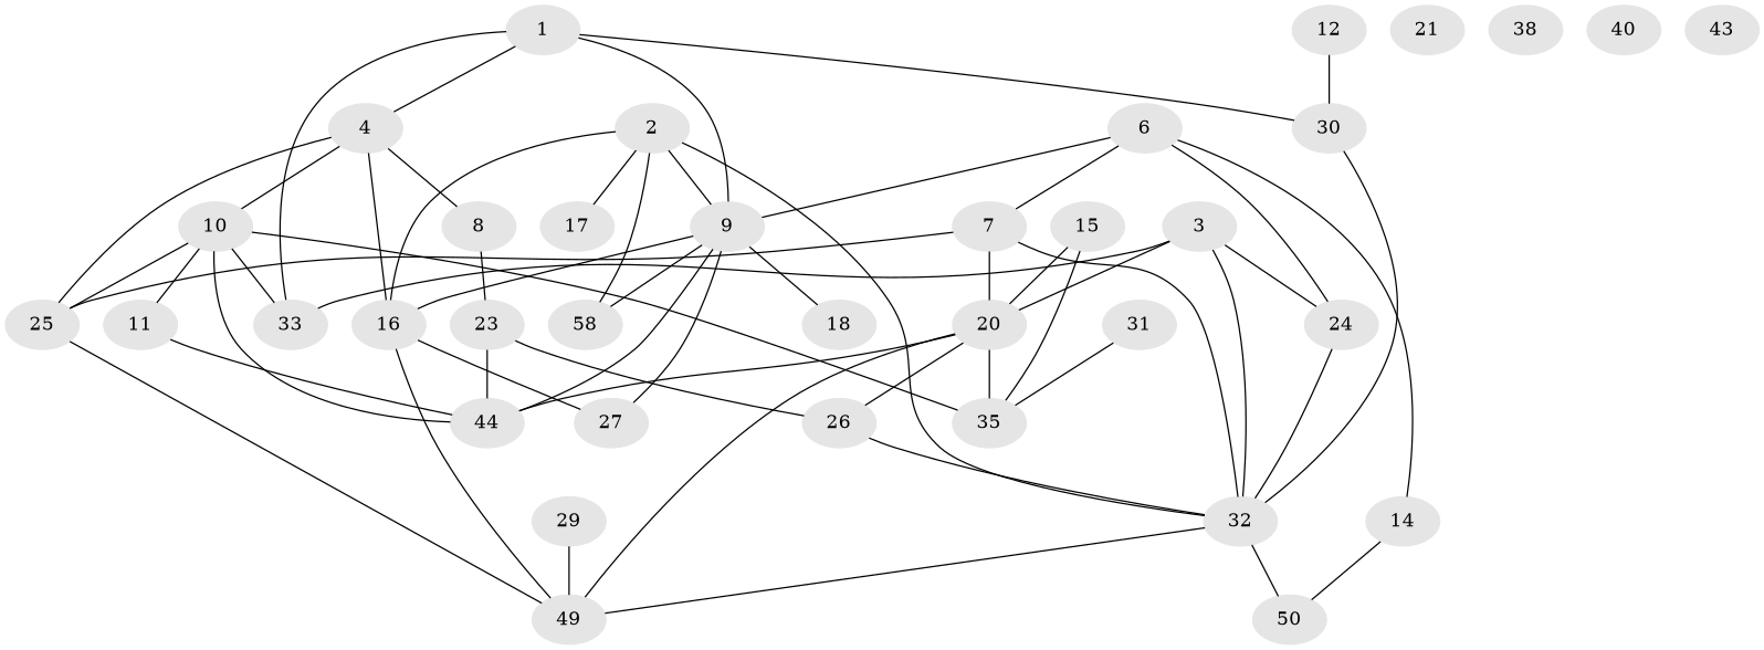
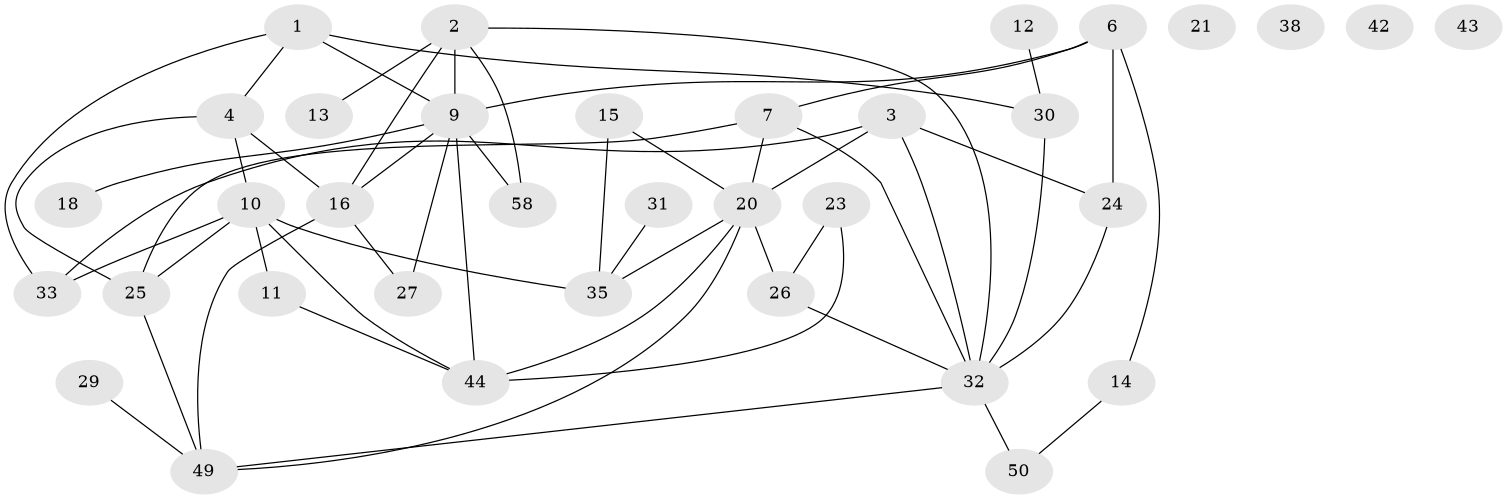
  graph {
    node [color=gray90 style=filled]
    1 [super="+54"]
    4 [super="+34"]
    9 [super="+52"]
    30
    33
    16 [super="+56"]
-   8 [super="+28"]
    10 [super="+13"]
    25 [super="+41"]
    58
    18
    27
    44 [super="+55"]
    32 [super="+53"]
    2 [super="+57"]
-   17
+   17 [label=13]
    49 [super="+51"]
    50
    3 [super="+5"]
    20 [super="+47"]
    24
    35 [super="+37"]
    26
    23 [super="+45"]
    11 [super="+36"]
    6 [super="+39"]
    7 [super="+48"]
    14 [super="+42"]
    12 [super="+19"]
    15 [super="+46"]
    21
    29
    31
    38
-   40
+   40 [label=42]
    43
    1 -- 4
    1 -- 9
    1 -- 30
    1 -- 33
    4 -- 16
-   4 -- 8
    4 -- 10
    4 -- 25
    9 -- 16
    9 -- 58
    9 -- 18
    9 -- 27
    9 -- 44
    30 -- 32
    16 -- 27
    16 -- 49
-   8 -- 23
    10 -- 33
    10 -- 25
    10 -- 44
    10 -- 35
    10 -- 11
    25 -- 49
    32 -- 49
    32 -- 50
    2 -- 9
    2 -- 16
    2 -- 58
    2 -- 32
    2 -- 17
    3 -- 33
    3 -- 32
    3 -- 20
    3 -- 24
    20 -- 44
    20 -- 49
    20 -- 35 [weight=2]
    20 -- 26
    24 -- 32
    26 -- 32
    23 -- 44
    23 -- 26
    11 -- 44
    6 -- 9
    6 -- 24
    6 -- 7
    6 -- 14
    7 -- 25
    7 -- 32
    7 -- 20
    14 -- 50
    12 -- 30
    15 -- 20
    15 -- 35
    29 -- 49
    31 -- 35
  }
